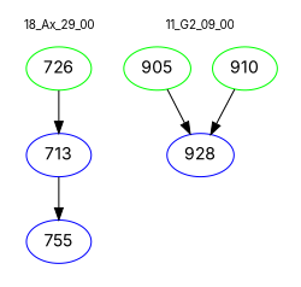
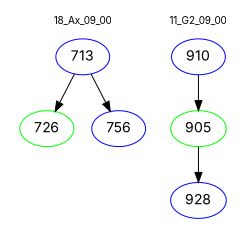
  digraph {
    fontname=Inter
    node [color=green fontname=Inter]
    edge [color=black fontname=Inter]
    n1 [label=726]
    n2 [color=blue label=713]
-   n3 [color=blue label=755]
-   n4 [label=910]
+   n3 [color=blue label=756]
+   n4 [color=blue label=910]
    n5 [label=905]
    n6 [color=blue label=928]
    subgraph cluster_1 {
      color=white
      fontsize=10
-     label="18_Ax_29_00"
+     label="18_Ax_09_00"
      n1
      n2
      n3
    }
    subgraph cluster_2 {
      color=white
      fontsize=10
      label="11_G2_09_00"
      n4
      n5
      n6
    }
-   n1 -> n2
+   n2 -> n1
    n2 -> n3
-   n4 -> n6
+   n4 -> n5
    n5 -> n6
  }
